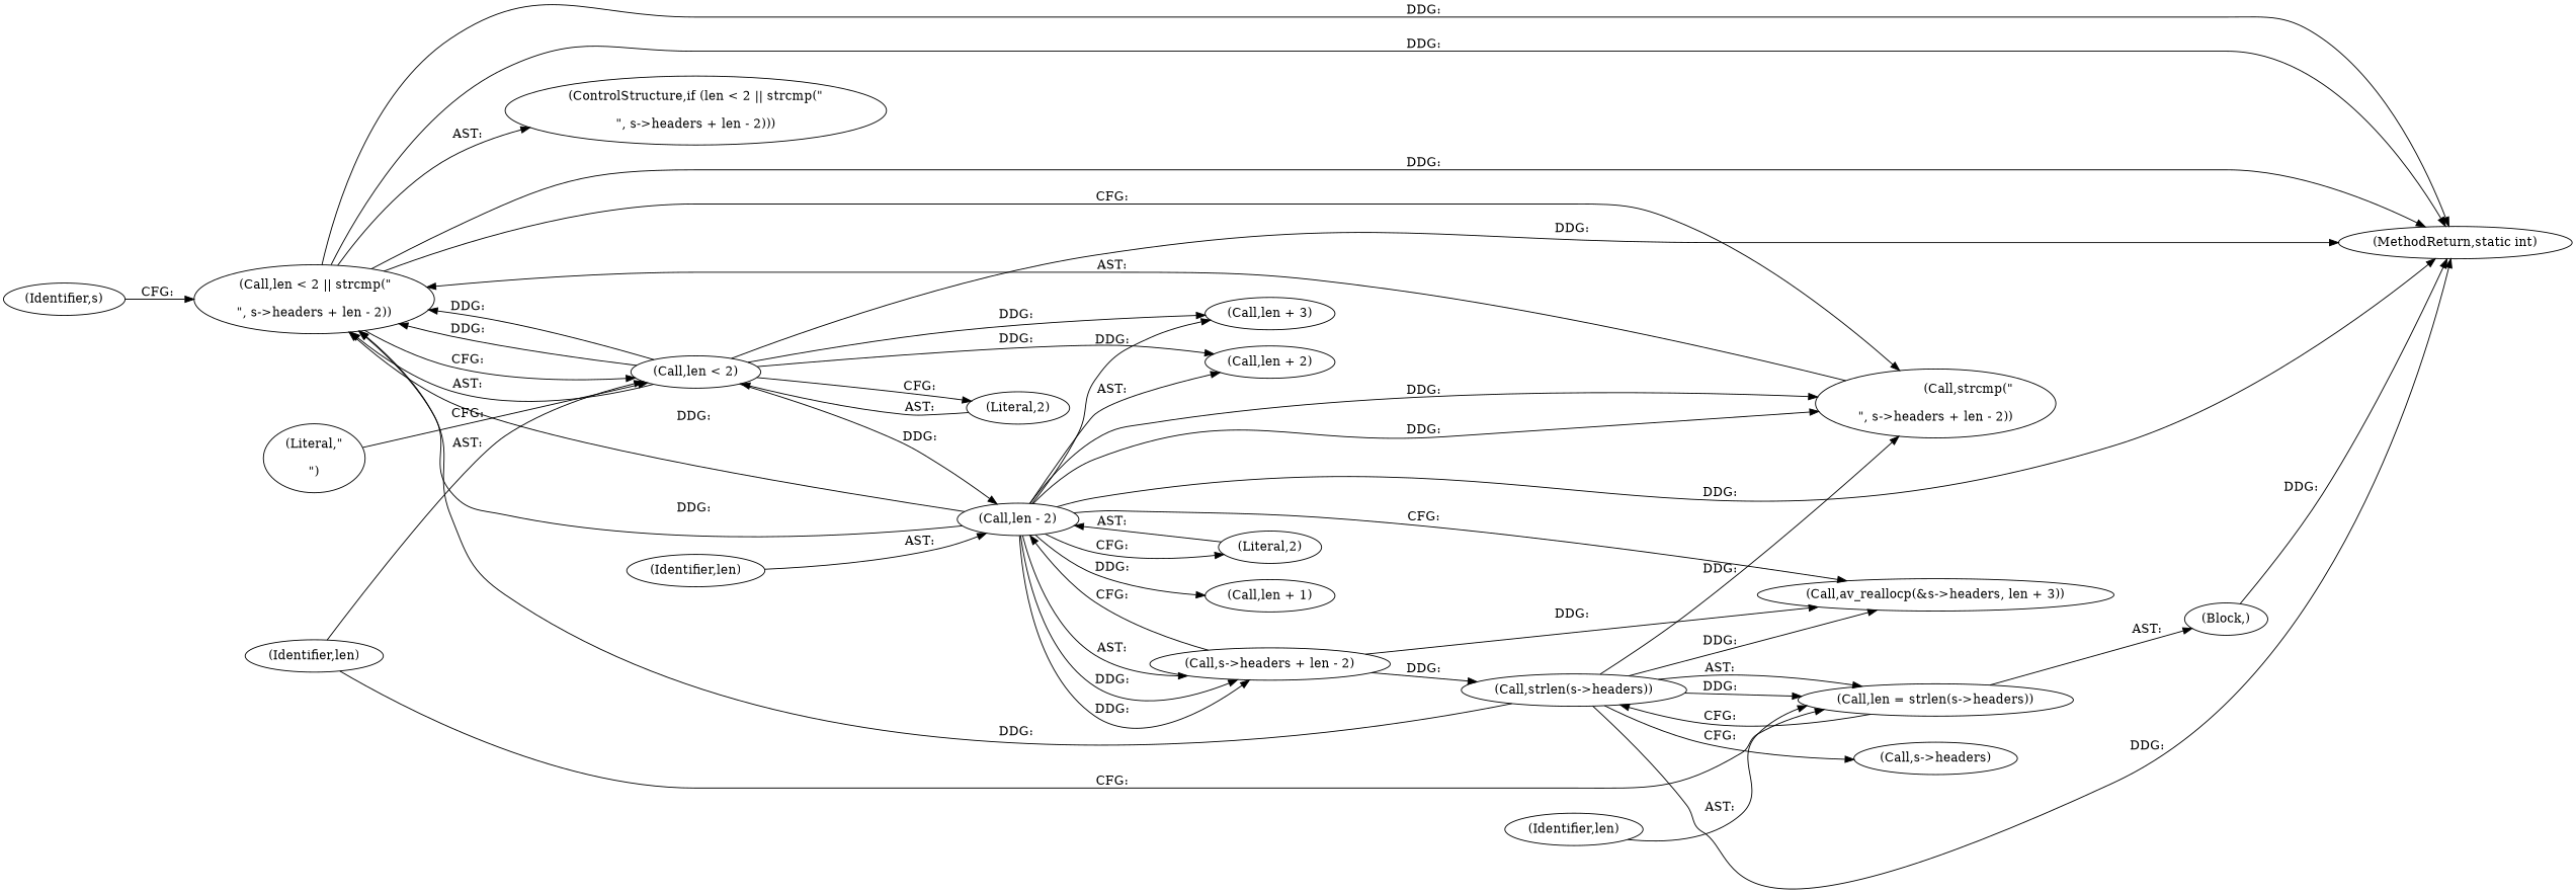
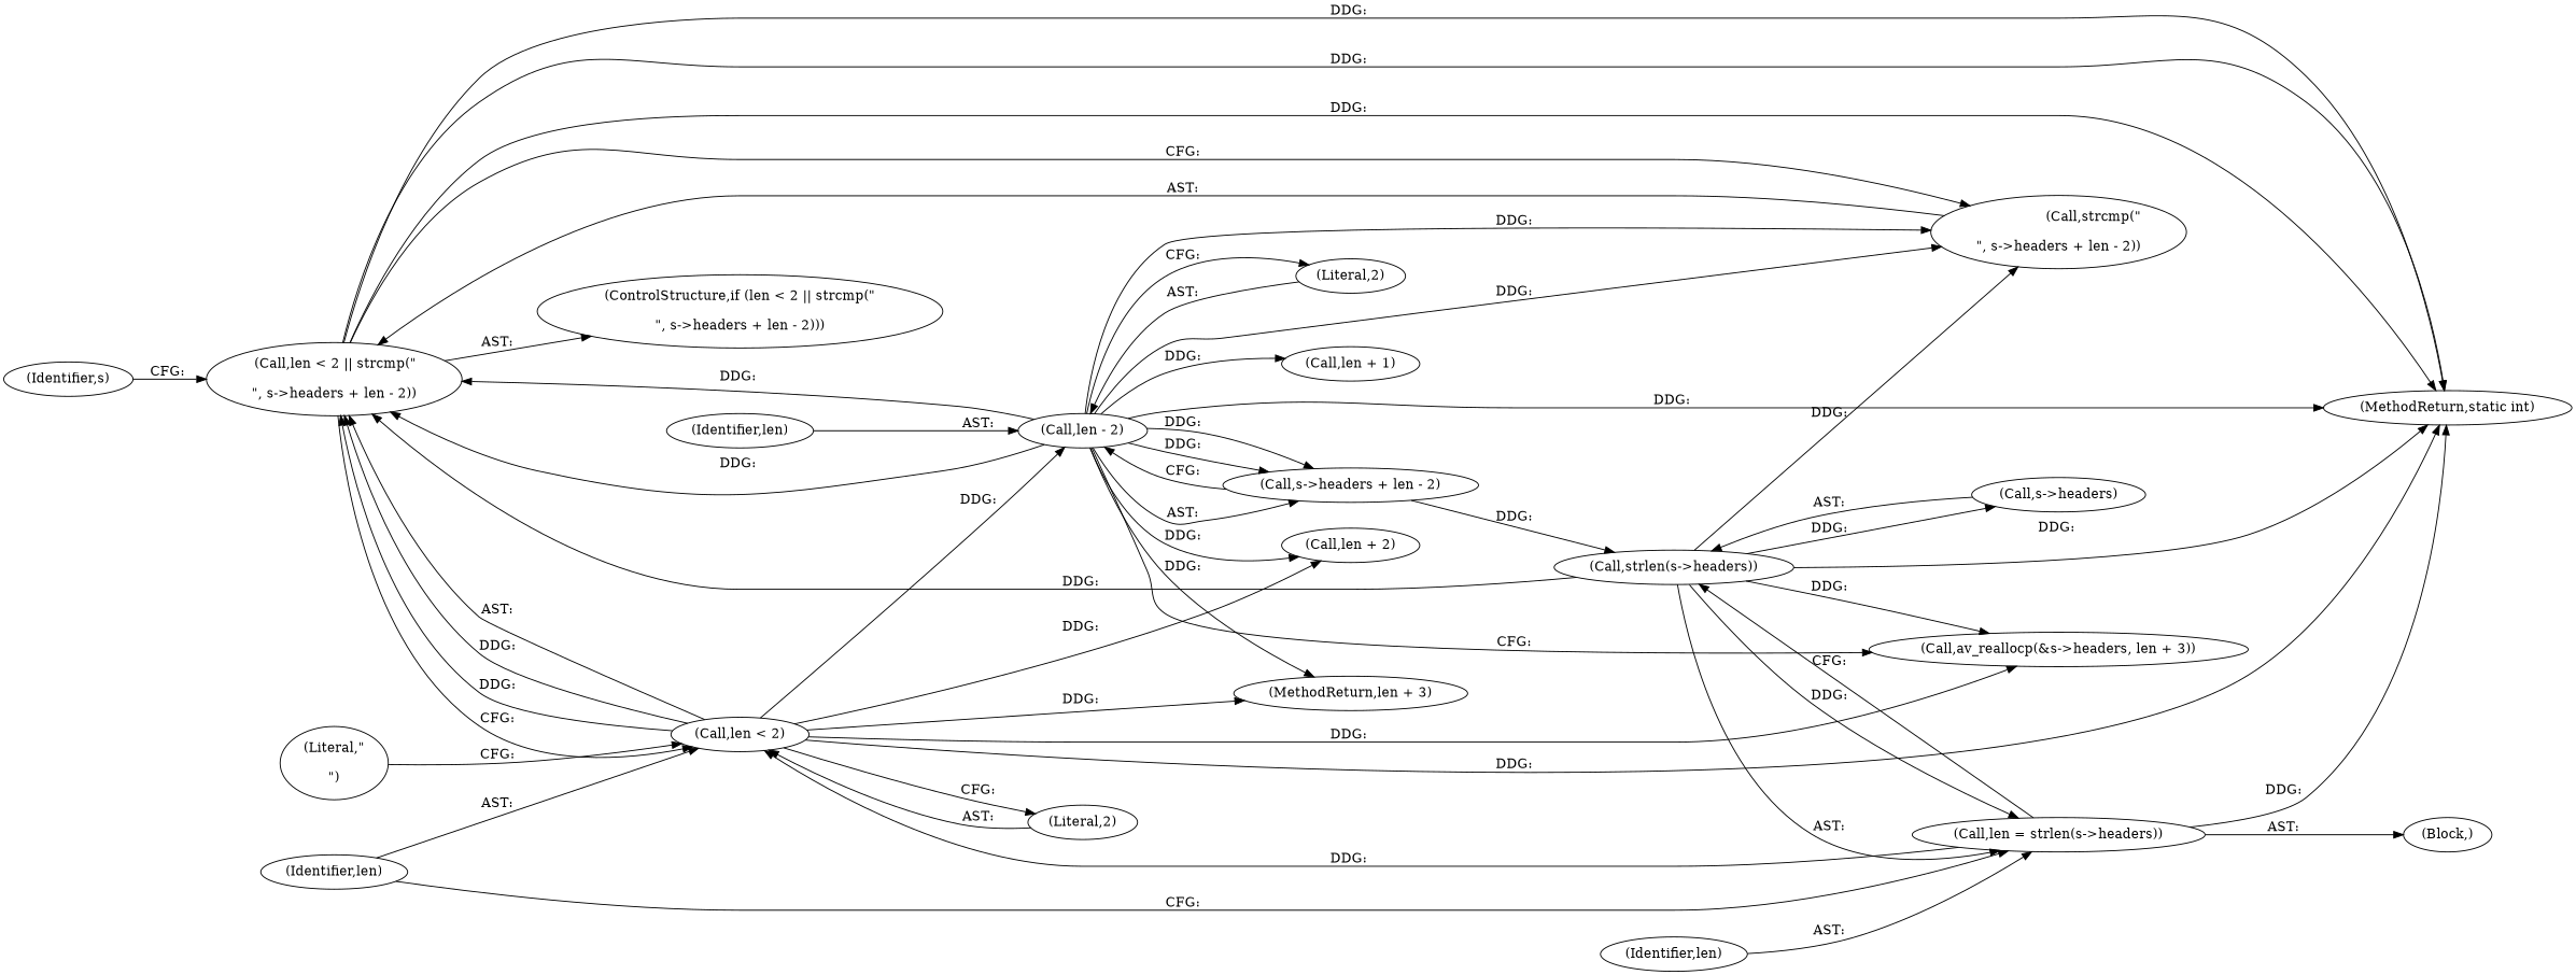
  digraph {
    rankdir=LR
    n1 [label="(Call,len < 2 || strcmp(\"\r\n\", s->headers + len - 2))"]
    n2 [label="(Call,len < 2)"]
    n3 [label="(Call,strcmp(\"\r\n\", s->headers + len - 2))"]
    n4 [label="(MethodReturn,static int)"]
    n5 [label="(ControlStructure,if (len < 2 || strcmp(\"\r\n\", s->headers + len - 2)))"]
    n6 [label="(Call,len - 2)"]
    n7 [label="(Literal,2)"]
-   n8 [label="(Call,len + 3)"]
+   n8 [label="(MethodReturn,len + 3)"]
    n9 [label="(Call,av_reallocp(&s->headers, len + 3))"]
    n10 [label="(Call,len + 2)"]
    n11 [label="(Call,len + 1)"]
    n12 [label="(Call,s->headers + len - 2)"]
    n13 [label="(Literal,2)"]
    n14 [label="(Call,len = strlen(s->headers))"]
    n15 [label="(Call,strlen(s->headers))"]
    n16 [label="(Block,)"]
    n17 [label="(Call,s->headers)"]
    n18 [label="(Identifier,len)"]
    n19 [label="(Identifier,s)"]
    n20 [label="(Literal,\"\r\n\")"]
    n21 [label="(Identifier,len)"]
    n22 [label="(Identifier,len)"]
    n1 -> n2 [label="CFG: "]
    n1 -> n3 [label="CFG: "]
    n1 -> n4 [label="DDG: "]
    n1 -> n4 [label="DDG: "]
    n1 -> n4 [label="DDG: "]
    n1 -> n5 [label="AST: "]
    n2 -> n1 [label="AST: "]
    n2 -> n1 [label="DDG: "]
    n2 -> n1 [label="DDG: "]
    n2 -> n4 [label="DDG: "]
    n2 -> n6 [label="DDG: "]
    n2 -> n7 [label="CFG: "]
    n2 -> n8 [label="DDG: "]
-   n12 -> n9 [label="DDG: "]
+   n2 -> n9 [label="DDG: "]
    n2 -> n10 [label="DDG: "]
    n3 -> n1 [label="AST: "]
    n6 -> n1 [label="DDG: "]
    n6 -> n1 [label="DDG: "]
    n6 -> n3 [label="DDG: "]
    n6 -> n3 [label="DDG: "]
    n6 -> n4 [label="DDG: "]
    n6 -> n8 [label="DDG: "]
    n6 -> n9 [label="CFG: "]
-   n6 -> n10 [label="AST: "]
+   n6 -> n10 [label="DDG: "]
    n6 -> n11 [label="DDG: "]
    n6 -> n12 [label="AST: "]
    n6 -> n12 [label="DDG: "]
    n6 -> n12 [label="DDG: "]
    n6 -> n13 [label="CFG: "]
    n7 -> n2 [label="AST: "]
    n12 -> n6 [label="CFG: "]
    n12 -> n15 [label="DDG: "]
    n13 -> n6 [label="AST: "]
-   n16 -> n4 [label="DDG: "]
+   n14 -> n2 [label="DDG: "]
+   n14 -> n4 [label="DDG: "]
    n14 -> n15 [label="CFG: "]
    n14 -> n16 [label="AST: "]
    n15 -> n1 [label="DDG: "]
    n15 -> n3 [label="DDG: "]
    n15 -> n4 [label="DDG: "]
    n15 -> n9 [label="DDG: "]
    n15 -> n14 [label="AST: "]
    n15 -> n14 [label="DDG: "]
-   n15 -> n17 [label="CFG: "]
+   n15 -> n17 [label="DDG: "]
+   n17 -> n15 [label="AST: "]
    n18 -> n14 [label="AST: "]
    n19 -> n1 [label="CFG: "]
    n20 -> n2 [label="CFG: "]
    n21 -> n6 [label="AST: "]
    n22 -> n2 [label="AST: "]
    n22 -> n14 [label="CFG: "]
  }
